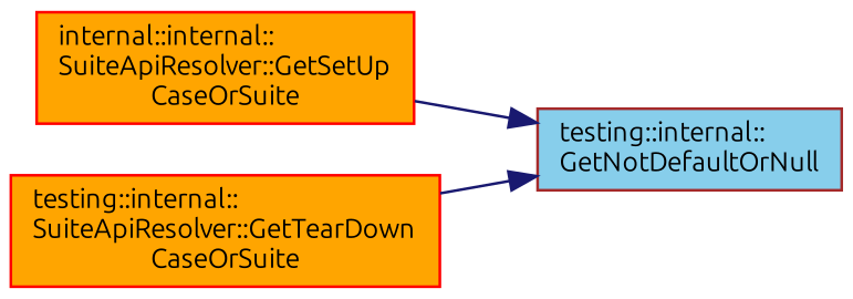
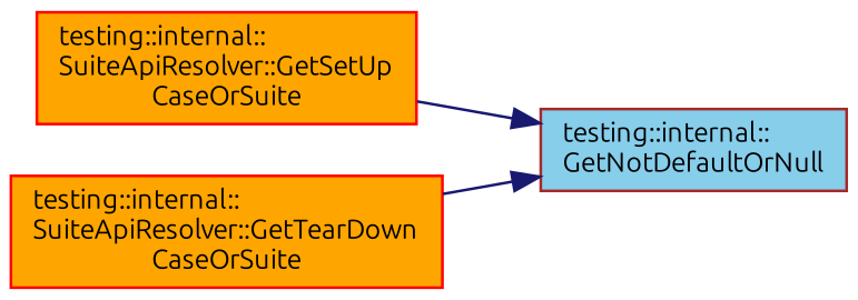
  digraph {
    rankdir=RL
    fontname=Ubuntu
    node [color=red fillcolor=orange fontname=Ubuntu fontsize=10 shape=record style=filled]
    edge [color=midnightblue dir=back fontname=Ubuntu fontsize=10 labelfontname=Helvetica labelfontsize=10 style=solid]
    n1 [color=brown fillcolor=skyblue fontcolor=black height=0.2 label="testing::internal::\lGetNotDefaultOrNull" width=0.4]
-   n2 [height=0.2 label="internal::internal::\lSuiteApiResolver::GetSetUp\lCaseOrSuite" width=0.4]
+   n2 [height=0.2 label="testing::internal::\lSuiteApiResolver::GetSetUp\lCaseOrSuite" width=0.4]
    n3 [height=0.2 label="testing::internal::\lSuiteApiResolver::GetTearDown\lCaseOrSuite" width=0.4]
    n1 -> n2
    n1 -> n3
  }
